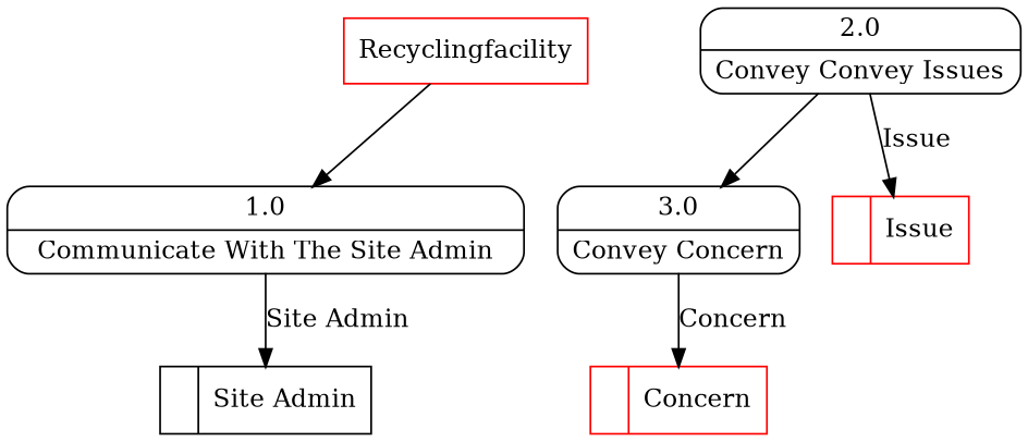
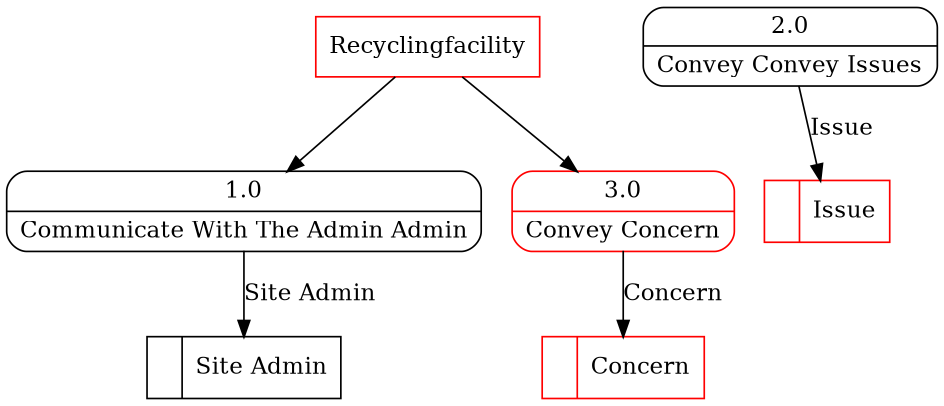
  digraph {
    node [shape=record]
    n1 [label="<f0>  |<f1> Site Admin "]
    n2 [color=red label="<f0>  |<f1> Issue "]
    n3 [color=red label="<f0>  |<f1> Concern "]
    n4 [color=red label=Recyclingfacility shape=box]
-   n5 [label="{<f0> 1.0|<f1> Communicate With The Site Admin }" shape=Mrecord]
-   n6 [label="{<f0> 3.0|<f1> Convey Concern }" shape=Mrecord]
+   n5 [label="{<f0> 1.0|<f1> Communicate With The Admin Admin }" shape=Mrecord]
+   n6 [label="{<f0> 3.0|<f1> Convey Concern }" shape=Mrecord color=red]
    n7 [label="{<f0> 2.0|<f1> Convey Convey Issues }" shape=Mrecord]
    n4 -> n5
-   n7 -> n6
+   n4 -> n6
    n5 -> n1 [label="Site Admin"]
    n6 -> n3 [label=Concern]
    n7 -> n2 [label=Issue]
  }
